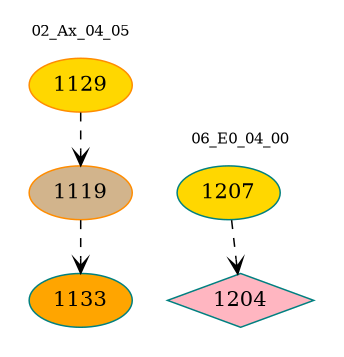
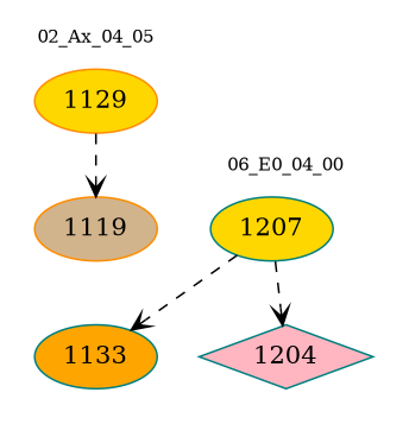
  digraph {
    node [color=teal fillcolor=gold shape=ellipse style=filled]
    edge [arrowhead=vee color=black style=dashed]
    n1 [color=darkorange label=1129]
    n2 [color=darkorange fillcolor=tan label=1119]
    n3 [fillcolor=orange label=1133]
    n4 [label=1207]
    n5 [fillcolor=lightpink label=1204 shape=diamond]
    subgraph cluster_1 {
      color=white
      fontsize=10
      label="02_Ax_04_05"
      n1
      n2
      n3
    }
    subgraph cluster_2 {
      color=white
      fontsize=10
      label="06_E0_04_00"
      n4
      n5
    }
    n1 -> n2
-   n2 -> n3
+   n4 -> n3
    n4 -> n5
  }
